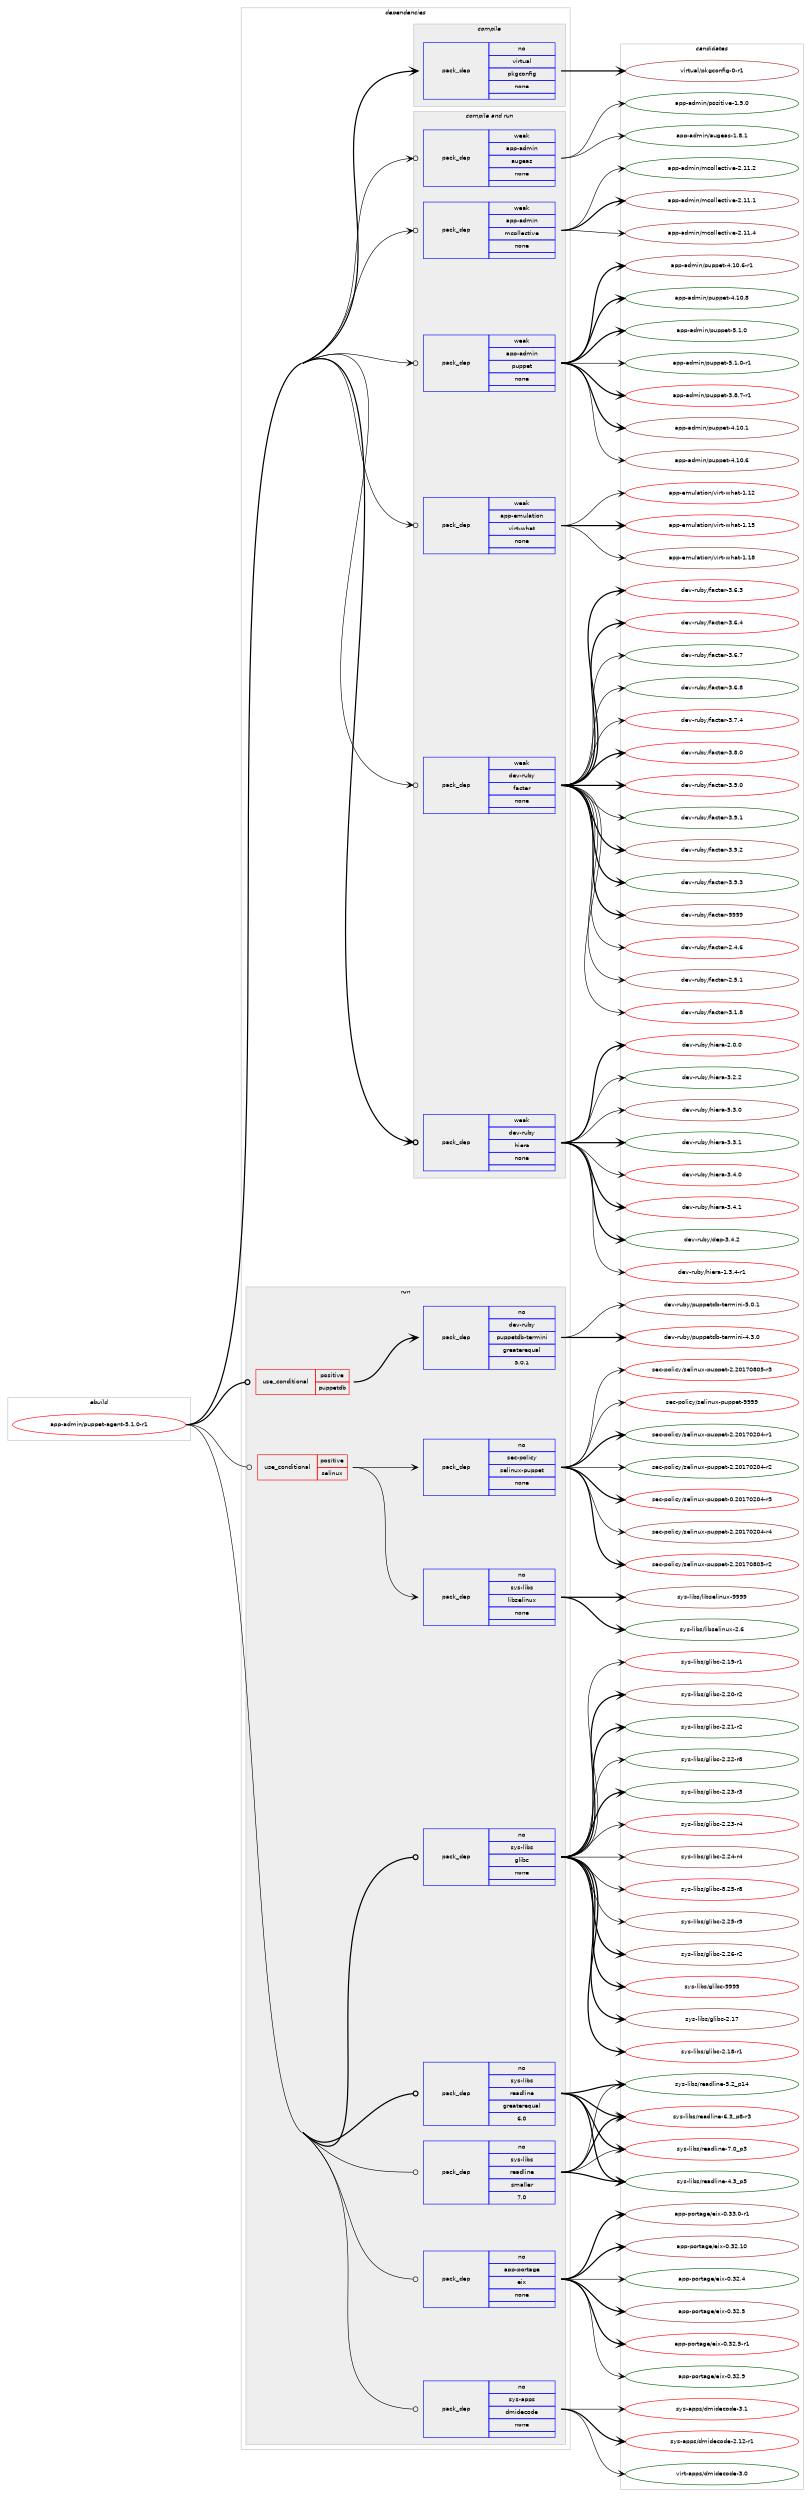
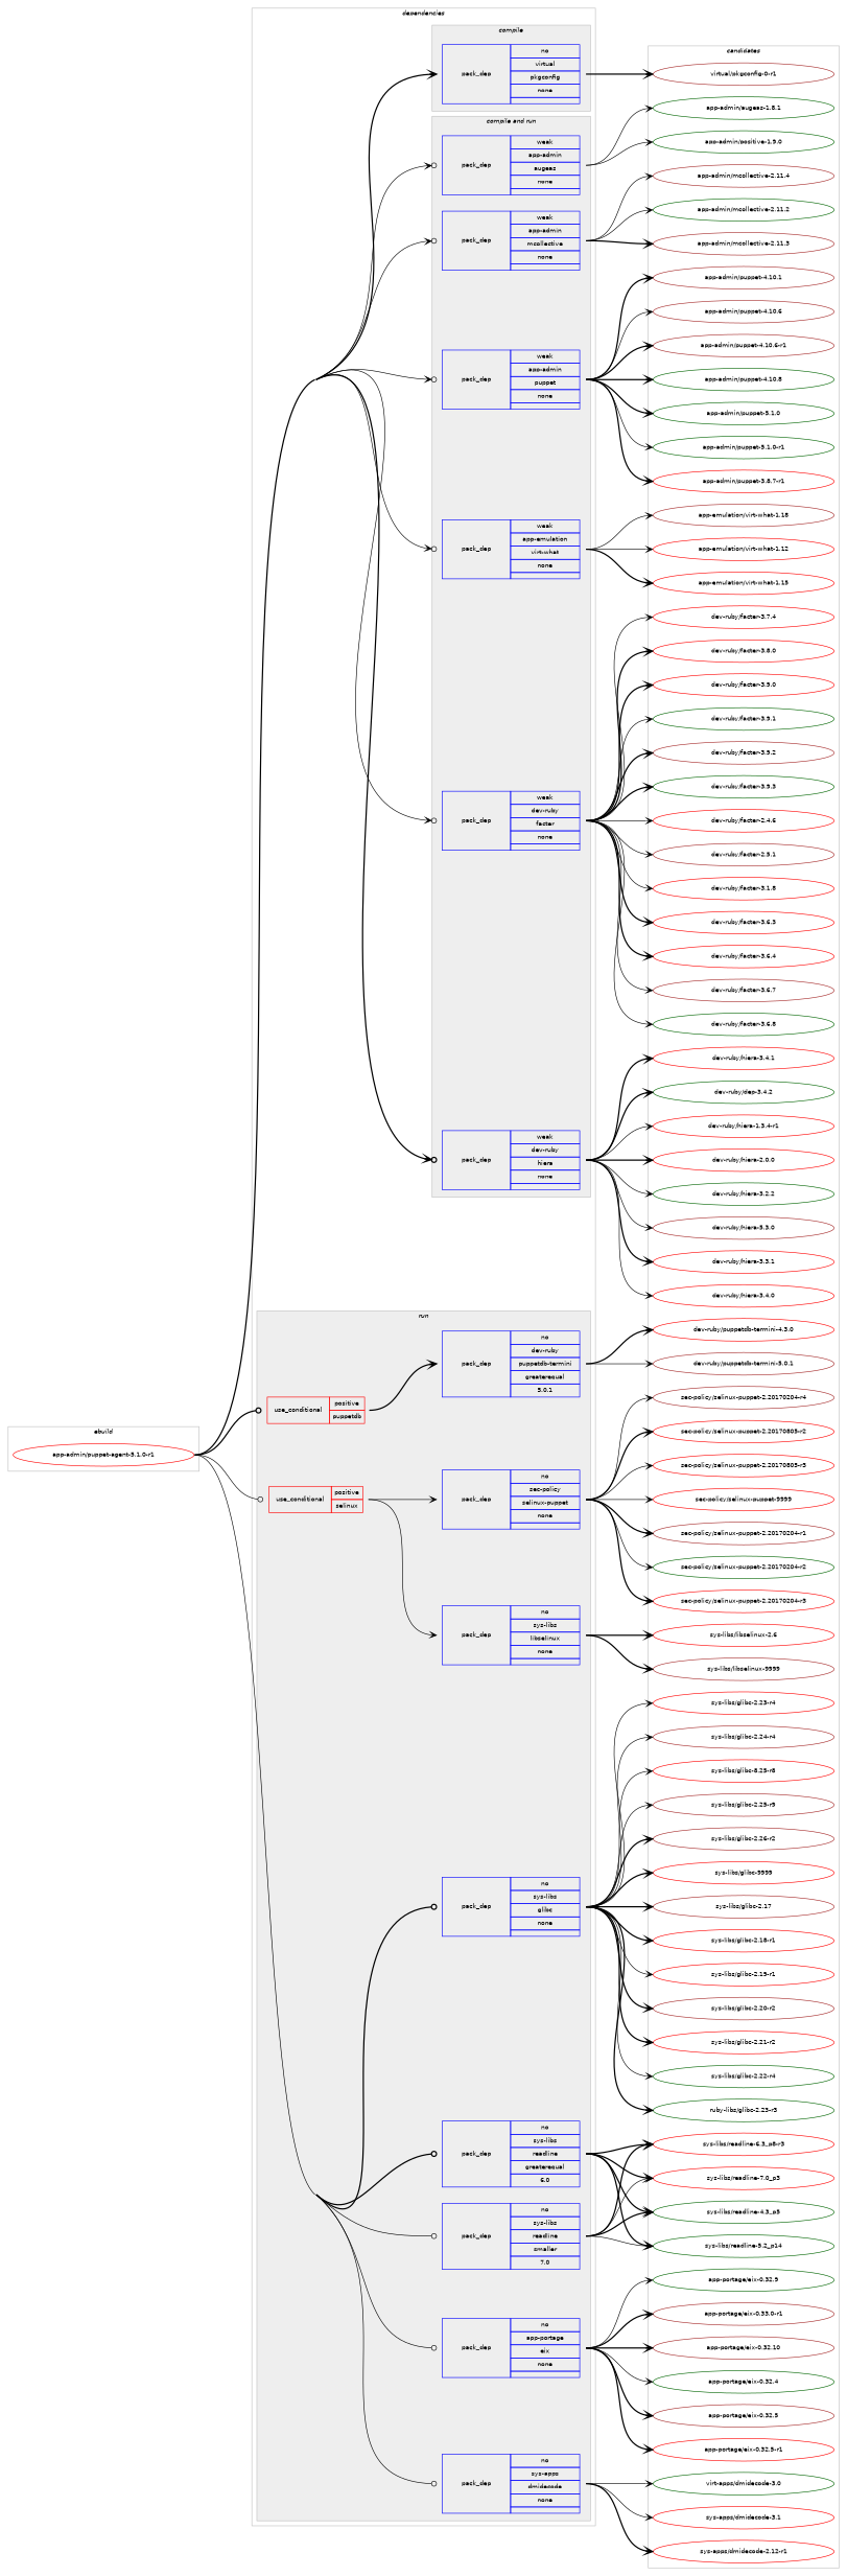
  digraph {
    compound=true
    concentrate=true
    fontname=Helvetica
    fontsize=10
    newrank=true
    rankdir=LR
    ranksep=1.5
    node [color=red fontname=Helvetica fontsize=10]
    edge [arrowhead=vee headport=w style=bold tailport=e weight=100]
    n1 [label="app-admin/puppet-agent-5.1.0-r1" width=4]
    n2 [color=blue label=<<TABLE BORDER="0" CELLBORDER="1" CELLSPACING="0" CELLPADDING="4" WIDTH="220"><TR><TD ROWSPAN="6" CELLPADDING="30">pack_dep</TD></TR><TR><TD WIDTH="110">no</TD></TR><TR><TD>virtual</TD></TR><TR><TD>pkgconfig</TD></TR><TR><TD>none</TD></TR><TR><TD></TD></TR></TABLE>> shape=none]
    n3 [color=blue label=<<TABLE BORDER="0" CELLBORDER="1" CELLSPACING="0" CELLPADDING="4" WIDTH="220"><TR><TD ROWSPAN="6" CELLPADDING="30">pack_dep</TD></TR><TR><TD WIDTH="110">weak</TD></TR><TR><TD>app-admin</TD></TR><TR><TD>augeas</TD></TR><TR><TD>none</TD></TR><TR><TD></TD></TR></TABLE>> shape=none]
    n4 [color=blue label=<<TABLE BORDER="0" CELLBORDER="1" CELLSPACING="0" CELLPADDING="4" WIDTH="220"><TR><TD ROWSPAN="6" CELLPADDING="30">pack_dep</TD></TR><TR><TD WIDTH="110">weak</TD></TR><TR><TD>app-admin</TD></TR><TR><TD>mcollective</TD></TR><TR><TD>none</TD></TR><TR><TD></TD></TR></TABLE>> shape=none]
    n5 [color=blue label=<<TABLE BORDER="0" CELLBORDER="1" CELLSPACING="0" CELLPADDING="4" WIDTH="220"><TR><TD ROWSPAN="6" CELLPADDING="30">pack_dep</TD></TR><TR><TD WIDTH="110">weak</TD></TR><TR><TD>app-admin</TD></TR><TR><TD>puppet</TD></TR><TR><TD>none</TD></TR><TR><TD></TD></TR></TABLE>> shape=none]
    n6 [color=blue label=<<TABLE BORDER="0" CELLBORDER="1" CELLSPACING="0" CELLPADDING="4" WIDTH="220"><TR><TD ROWSPAN="6" CELLPADDING="30">pack_dep</TD></TR><TR><TD WIDTH="110">weak</TD></TR><TR><TD>app-emulation</TD></TR><TR><TD>virt-what</TD></TR><TR><TD>none</TD></TR><TR><TD></TD></TR></TABLE>> shape=none]
    n7 [color=blue label=<<TABLE BORDER="0" CELLBORDER="1" CELLSPACING="0" CELLPADDING="4" WIDTH="220"><TR><TD ROWSPAN="6" CELLPADDING="30">pack_dep</TD></TR><TR><TD WIDTH="110">weak</TD></TR><TR><TD>dev-ruby</TD></TR><TR><TD>facter</TD></TR><TR><TD>none</TD></TR><TR><TD></TD></TR></TABLE>> shape=none]
    n8 [color=blue label=<<TABLE BORDER="0" CELLBORDER="1" CELLSPACING="0" CELLPADDING="4" WIDTH="220"><TR><TD ROWSPAN="6" CELLPADDING="30">pack_dep</TD></TR><TR><TD WIDTH="110">weak</TD></TR><TR><TD>dev-ruby</TD></TR><TR><TD>hiera</TD></TR><TR><TD>none</TD></TR><TR><TD></TD></TR></TABLE>> shape=none]
    n9 [color=blue label=<<TABLE BORDER="0" CELLBORDER="1" CELLSPACING="0" CELLPADDING="4" WIDTH="220"><TR><TD ROWSPAN="6" CELLPADDING="30">pack_dep</TD></TR><TR><TD WIDTH="110">no</TD></TR><TR><TD>dev-ruby</TD></TR><TR><TD>puppetdb-termini</TD></TR><TR><TD>greaterequal</TD></TR><TR><TD>5.0.1</TD></TR></TABLE>> shape=none]
    n10 [label=<<TABLE BORDER="0" CELLBORDER="1" CELLSPACING="0" CELLPADDING="4"><TR><TD ROWSPAN="3" CELLPADDING="10">use_conditional</TD></TR><TR><TD>positive</TD></TR><TR><TD>puppetdb</TD></TR></TABLE>> shape=none]
    n11 [color=blue label=<<TABLE BORDER="0" CELLBORDER="1" CELLSPACING="0" CELLPADDING="4" WIDTH="220"><TR><TD ROWSPAN="6" CELLPADDING="30">pack_dep</TD></TR><TR><TD WIDTH="110">no</TD></TR><TR><TD>sys-libs</TD></TR><TR><TD>libselinux</TD></TR><TR><TD>none</TD></TR><TR><TD></TD></TR></TABLE>> shape=none]
    n12 [color=blue label=<<TABLE BORDER="0" CELLBORDER="1" CELLSPACING="0" CELLPADDING="4" WIDTH="220"><TR><TD ROWSPAN="6" CELLPADDING="30">pack_dep</TD></TR><TR><TD WIDTH="110">no</TD></TR><TR><TD>sec-policy</TD></TR><TR><TD>selinux-puppet</TD></TR><TR><TD>none</TD></TR><TR><TD></TD></TR></TABLE>> shape=none]
    n13 [label=<<TABLE BORDER="0" CELLBORDER="1" CELLSPACING="0" CELLPADDING="4"><TR><TD ROWSPAN="3" CELLPADDING="10">use_conditional</TD></TR><TR><TD>positive</TD></TR><TR><TD>selinux</TD></TR></TABLE>> shape=none]
    n14 [color=blue label=<<TABLE BORDER="0" CELLBORDER="1" CELLSPACING="0" CELLPADDING="4" WIDTH="220"><TR><TD ROWSPAN="6" CELLPADDING="30">pack_dep</TD></TR><TR><TD WIDTH="110">no</TD></TR><TR><TD>app-portage</TD></TR><TR><TD>eix</TD></TR><TR><TD>none</TD></TR><TR><TD></TD></TR></TABLE>> shape=none]
    n15 [color=blue label=<<TABLE BORDER="0" CELLBORDER="1" CELLSPACING="0" CELLPADDING="4" WIDTH="220"><TR><TD ROWSPAN="6" CELLPADDING="30">pack_dep</TD></TR><TR><TD WIDTH="110">no</TD></TR><TR><TD>sys-apps</TD></TR><TR><TD>dmidecode</TD></TR><TR><TD>none</TD></TR><TR><TD></TD></TR></TABLE>> shape=none]
    n16 [color=blue label=<<TABLE BORDER="0" CELLBORDER="1" CELLSPACING="0" CELLPADDING="4" WIDTH="220"><TR><TD ROWSPAN="6" CELLPADDING="30">pack_dep</TD></TR><TR><TD WIDTH="110">no</TD></TR><TR><TD>sys-libs</TD></TR><TR><TD>glibc</TD></TR><TR><TD>none</TD></TR><TR><TD></TD></TR></TABLE>> shape=none]
    n17 [color=blue label=<<TABLE BORDER="0" CELLBORDER="1" CELLSPACING="0" CELLPADDING="4" WIDTH="220"><TR><TD ROWSPAN="6" CELLPADDING="30">pack_dep</TD></TR><TR><TD WIDTH="110">no</TD></TR><TR><TD>sys-libs</TD></TR><TR><TD>readline</TD></TR><TR><TD>greaterequal</TD></TR><TR><TD>6.0</TD></TR></TABLE>> shape=none]
    n18 [color=blue label=<<TABLE BORDER="0" CELLBORDER="1" CELLSPACING="0" CELLPADDING="4" WIDTH="220"><TR><TD ROWSPAN="6" CELLPADDING="30">pack_dep</TD></TR><TR><TD WIDTH="110">no</TD></TR><TR><TD>sys-libs</TD></TR><TR><TD>readline</TD></TR><TR><TD>smaller</TD></TR><TR><TD>7.0</TD></TR></TABLE>> shape=none]
    n19 [color=brown label="virtual/pkgconfig-0-r1" width=4]
    n20 [color=darkgreen label="app-admin/augeas-1.8.1" width=4]
    n21 [color=darkgreen label="app-admin/positive-1.9.0" width=4]
    n22 [color=darkgreen label="app-admin/mcollective-2.11.2" width=4]
-   n23 [color=brown label="app-admin/mcollective-2.11.1" width=4]
+   n23 [color=brown label="app-admin/mcollective-2.11.3" width=4]
    n24 [color=brown label="app-admin/mcollective-2.11.4" width=4]
    n25 [label="app-admin/puppet-3.8.7-r1" width=4]
    n26 [color=brown label="app-admin/puppet-4.10.1" width=4]
    n27 [color=brown label="app-admin/puppet-4.10.6" width=4]
    n28 [color=brown label="app-admin/puppet-4.10.6-r1" width=4]
    n29 [color=darkgreen label="app-admin/puppet-4.10.8" width=4]
    n30 [color=darkgreen label="app-admin/puppet-5.1.0" width=4]
    n31 [color=darkgreen label="app-admin/puppet-5.1.0-r1" width=4]
    n32 [label="app-emulation/virt-what-1.12" width=4]
    n33 [label="app-emulation/virt-what-1.15" width=4]
    n34 [color=brown label="app-emulation/virt-what-1.18" width=4]
    n35 [label="dev-ruby/facter-2.4.6" width=4]
    n36 [color=brown label="dev-ruby/facter-2.5.1" width=4]
    n37 [label="dev-ruby/facter-3.1.8" width=4]
    n38 [label="dev-ruby/facter-3.6.3" width=4]
    n39 [label="dev-ruby/facter-3.6.4" width=4]
-   n40 [color=darkgreen label="dev-ruby/facter-3.6.7" width=4]
+   n40 [color=brown label="dev-ruby/facter-3.6.7" width=4]
    n41 [color=darkgreen label="dev-ruby/facter-3.6.8" width=4]
    n42 [label="dev-ruby/facter-3.7.4" width=4]
    n43 [label="dev-ruby/facter-3.8.0" width=4]
    n44 [label="dev-ruby/facter-3.9.0" width=4]
    n45 [color=darkgreen label="dev-ruby/facter-3.9.1" width=4]
    n46 [color=brown label="dev-ruby/facter-3.9.2" width=4]
    n47 [color=darkgreen label="dev-ruby/facter-3.9.3" width=4]
-   n48 [color=brown label="dev-ruby/facter-9999" width=4]
    n49 [label="dev-ruby/hiera-1.3.4-r1" width=4]
    n50 [label="dev-ruby/hiera-2.0.0" width=4]
    n51 [color=darkgreen label="dev-ruby/hiera-3.2.2" width=4]
    n52 [color=brown label="dev-ruby/hiera-5.3.0" width=4]
-   n53 [color=darkgreen label="dev-ruby/hiera-3.3.1" width=4]
+   n53 [label="dev-ruby/hiera-3.3.1" width=4]
    n54 [label="dev-ruby/hiera-3.4.0" width=4]
    n55 [label="dev-ruby/hiera-3.4.1" width=4]
    n56 [color=darkgreen label="dev-ruby/dep-3.4.2" width=4]
    n57 [label="dev-ruby/puppetdb-termini-4.3.0" width=4]
    n58 [color=brown label="dev-ruby/puppetdb-termini-5.0.1" width=4]
-   n59 [color=darkgreen label="sys-libs/libselinux-2.6" width=4]
+   n59 [label="sys-libs/libselinux-2.6" width=4]
    n60 [color=brown label="sys-libs/libselinux-9999" width=4]
-   n61 [color=darkgreen label="sec-policy/selinux-puppet-2.20170204-r1" width=4]
+   n61 [color=brown label="sec-policy/selinux-puppet-2.20170204-r1" width=4]
    n62 [color=darkgreen label="sec-policy/selinux-puppet-2.20170204-r2" width=4]
-   n63 [label="sec-policy/selinux-puppet-0.20170204-r3" width=4]
+   n63 [label="sec-policy/selinux-puppet-2.20170204-r3" width=4]
    n64 [color=brown label="sec-policy/selinux-puppet-2.20170204-r4" width=4]
    n65 [label="sec-policy/selinux-puppet-2.20170805-r2" width=4]
    n66 [label="sec-policy/selinux-puppet-2.20170805-r3" width=4]
    n67 [label="sec-policy/selinux-puppet-9999" width=4]
    n68 [color=brown label="app-portage/eix-0.32.10" width=4]
    n69 [color=darkgreen label="app-portage/eix-0.32.4" width=4]
    n70 [color=brown label="app-portage/eix-0.32.5" width=4]
    n71 [label="app-portage/eix-0.32.5-r1" width=4]
    n72 [color=darkgreen label="app-portage/eix-0.32.9" width=4]
    n73 [color=brown label="app-portage/eix-0.33.0-r1" width=4]
    n74 [label="sys-apps/dmidecode-2.12-r1" width=4]
    n75 [color=darkgreen label="virt-apps/dmidecode-3.0" width=4]
    n76 [label="sys-apps/dmidecode-3.1" width=4]
    n77 [color=brown label="sys-libs/glibc-2.17" width=4]
    n78 [label="sys-libs/glibc-2.18-r1" width=4]
    n79 [label="sys-libs/glibc-2.19-r1" width=4]
    n80 [color=brown label="sys-libs/glibc-2.20-r2" width=4]
-   n81 [color=darkgreen label="sys-libs/glibc-2.21-r2" width=4]
-   n82 [color=darkgreen label="sys-libs/glibc-2.22-r8" width=4]
-   n83 [color=darkgreen label="sys-libs/glibc-2.23-r3" width=4]
+   n81 [label="sys-libs/glibc-2.21-r2" width=4]
+   n82 [color=darkgreen label="sys-libs/glibc-2.22-r4" width=4]
+   n83 [color=darkgreen label="ruby-libs/glibc-2.23-r3" width=4]
    n84 [label="sys-libs/glibc-2.23-r4" width=4]
    n85 [color=brown label="sys-libs/glibc-2.24-r4" width=4]
    n86 [label="sys-libs/glibc-8.25-r8" width=4]
    n87 [color=brown label="sys-libs/glibc-2.25-r9" width=4]
    n88 [color=brown label="sys-libs/glibc-2.26-r2" width=4]
    n89 [label="sys-libs/glibc-9999" width=4]
    n90 [color=darkgreen label="sys-libs/readline-4.3_p5" width=4]
    n91 [color=darkgreen label="sys-libs/readline-5.2_p14" width=4]
    n92 [label="sys-libs/readline-6.3_p8-r3" width=4]
    n93 [label="sys-libs/readline-7.0_p3" width=4]
    subgraph cluster_1 {
      color=gray
      label=<<i>ebuild</i>>
      rank=same
      n1
    }
    subgraph cluster_2 {
      color=gray
      label=<<i>dependencies</i>>
      subgraph cluster_3 {
        color=gray
        fillcolor="#eeeeee"
        label=<<i>compile</i>>
        style=filled
        subgraph sub_4 {
          color=gray
          fillcolor="#eeeeee"
          label=<<i>compile</i>>
          style=filled
          n2
        }
      }
      subgraph cluster_5 {
        color=gray
        fillcolor="#eeeeee"
        label=<<i>compile and run</i>>
        style=filled
        subgraph sub_6 {
          color=gray
          fillcolor="#eeeeee"
          label=<<i>compile and run</i>>
          style=filled
          n3
        }
        subgraph sub_7 {
          color=gray
          fillcolor="#eeeeee"
          label=<<i>compile and run</i>>
          style=filled
          n4
        }
        subgraph sub_8 {
          color=gray
          fillcolor="#eeeeee"
          label=<<i>compile and run</i>>
          style=filled
          n5
        }
        subgraph sub_9 {
          color=gray
          fillcolor="#eeeeee"
          label=<<i>compile and run</i>>
          style=filled
          n6
        }
        subgraph sub_10 {
          color=gray
          fillcolor="#eeeeee"
          label=<<i>compile and run</i>>
          style=filled
          n7
        }
        subgraph sub_11 {
          color=gray
          fillcolor="#eeeeee"
          label=<<i>compile and run</i>>
          style=filled
          n8
        }
      }
      subgraph cluster_12 {
        color=gray
        fillcolor="#eeeeee"
        label=<<i>run</i>>
        style=filled
        subgraph sub_13 {
          color=gray
          fillcolor="#eeeeee"
          label=<<i>run</i>>
          style=filled
          n10
          subgraph sub_14 {
            color=gray
            fillcolor="#eeeeee"
            label=<<i>run</i>>
            style=filled
            n9
          }
        }
        subgraph sub_15 {
          color=gray
          fillcolor="#eeeeee"
          label=<<i>run</i>>
          style=filled
          n13
          subgraph sub_16 {
            color=gray
            fillcolor="#eeeeee"
            label=<<i>run</i>>
            style=filled
            n11
          }
          subgraph sub_17 {
            color=gray
            fillcolor="#eeeeee"
            label=<<i>run</i>>
            style=filled
            n12
          }
        }
        subgraph sub_18 {
          color=gray
          fillcolor="#eeeeee"
          label=<<i>run</i>>
          style=filled
          n14
        }
        subgraph sub_19 {
          color=gray
          fillcolor="#eeeeee"
          label=<<i>run</i>>
          style=filled
          n15
        }
        subgraph sub_20 {
          color=gray
          fillcolor="#eeeeee"
          label=<<i>run</i>>
          style=filled
          n16
        }
        subgraph sub_21 {
          color=gray
          fillcolor="#eeeeee"
          label=<<i>run</i>>
          style=filled
          n17
        }
        subgraph sub_22 {
          color=gray
          fillcolor="#eeeeee"
          label=<<i>run</i>>
          style=filled
          n18
        }
      }
    }
    subgraph cluster_23 {
      color=gray
      label=<<i>candidates</i>>
      rank=same
      subgraph sub_24 {
        color=black
        label=<<i>candidates</i>>
        nodesep=1
        rank=same
        n19
      }
      subgraph sub_25 {
        color=black
        label=<<i>candidates</i>>
        nodesep=1
        rank=same
        n20
        n21
      }
      subgraph sub_26 {
        color=black
        label=<<i>candidates</i>>
        nodesep=1
        rank=same
        n22
        n23
        n24
      }
      subgraph sub_27 {
        color=black
        label=<<i>candidates</i>>
        nodesep=1
        rank=same
        n25
        n26
        n27
        n28
        n29
        n30
        n31
      }
      subgraph sub_28 {
        color=black
        label=<<i>candidates</i>>
        nodesep=1
        rank=same
        n32
        n33
        n34
      }
      subgraph sub_29 {
        color=black
        label=<<i>candidates</i>>
        nodesep=1
        rank=same
        n35
        n36
        n37
        n38
        n39
        n40
        n41
        n42
        n43
        n44
        n45
        n46
        n47
-       n48
      }
      subgraph sub_30 {
        color=black
        label=<<i>candidates</i>>
        nodesep=1
        rank=same
        n49
        n50
        n51
        n52
        n53
        n54
        n55
        n56
      }
      subgraph sub_31 {
        color=black
        label=<<i>candidates</i>>
        nodesep=1
        rank=same
        n57
        n58
      }
      subgraph sub_32 {
        color=black
        label=<<i>candidates</i>>
        nodesep=1
        rank=same
        n59
        n60
      }
      subgraph sub_33 {
        color=black
        label=<<i>candidates</i>>
        nodesep=1
        rank=same
        n61
        n62
        n63
        n64
        n65
        n66
        n67
      }
      subgraph sub_34 {
        color=black
        label=<<i>candidates</i>>
        nodesep=1
        rank=same
        n68
        n69
        n70
        n71
        n72
        n73
      }
      subgraph sub_35 {
        color=black
        label=<<i>candidates</i>>
        nodesep=1
        rank=same
        n74
        n75
        n76
      }
      subgraph sub_36 {
        color=black
        label=<<i>candidates</i>>
        nodesep=1
        rank=same
        n77
        n78
        n79
        n80
        n81
        n82
        n83
        n84
        n85
        n86
        n87
        n88
        n89
      }
      subgraph sub_37 {
        color=black
        label=<<i>candidates</i>>
        nodesep=1
        rank=same
        n90
        n91
        n92
        n93
      }
      subgraph sub_38 {
        color=black
        label=<<i>candidates</i>>
        nodesep=1
        rank=same
        n90
        n91
        n92
        n93
      }
    }
    n1 -> n2 [weight=20]
    n1 -> n3 [arrowhead=odotvee style=solid weight=20]
    n1 -> n4 [arrowhead=odotvee style=solid weight=20]
    n1 -> n5 [arrowhead=odotvee style=solid weight=20]
    n1 -> n6 [arrowhead=odotvee style=solid weight=20]
    n1 -> n7 [arrowhead=odotvee style=solid weight=20]
    n1 -> n8 [arrowhead=odotvee weight=20]
    n1 -> n10 [arrowhead=odot weight=20]
    n1 -> n13 [arrowhead=odot style=solid weight=20]
    n1 -> n14 [arrowhead=odot style=solid weight=20]
    n1 -> n15 [arrowhead=odot style=solid weight=20]
    n1 -> n16 [arrowhead=odot weight=20]
    n1 -> n17 [arrowhead=odot weight=20]
    n1 -> n18 [arrowhead=odot style=solid weight=20]
    n2 -> n19
    n3 -> n20 [style=solid]
    n3 -> n21 [style=solid]
    n4 -> n22 [style=solid]
    n4 -> n23
    n4 -> n24 [style=solid]
    n5 -> n25
    n5 -> n26
    n5 -> n27 [style=solid]
    n5 -> n28
    n5 -> n29
    n5 -> n30
    n5 -> n31 [style=solid]
    n6 -> n32 [style=solid]
    n6 -> n33
    n6 -> n34 [style=solid]
    n7 -> n35 [style=solid]
    n7 -> n36 [style=solid]
    n7 -> n37 [style=solid]
    n7 -> n38
    n7 -> n39
    n7 -> n40 [style=solid]
    n7 -> n41 [style=solid]
    n7 -> n42 [style=solid]
    n7 -> n43
    n7 -> n44
    n7 -> n45 [style=solid]
    n7 -> n46
    n7 -> n47
-   n7 -> n48
    n8 -> n49 [style=solid]
    n8 -> n50
    n8 -> n51 [style=solid]
    n8 -> n52 [style=solid]
    n8 -> n53
    n8 -> n54 [style=solid]
    n8 -> n55
    n8 -> n56
    n9 -> n57
    n9 -> n58 [style=solid]
    n10 -> n9 [weight=20]
    n11 -> n59
    n11 -> n60
    n12 -> n61
    n12 -> n62 [style=solid]
    n12 -> n63
    n12 -> n64 [style=solid]
    n12 -> n65
    n12 -> n66 [style=solid]
    n12 -> n67 [style=solid]
    n13 -> n11 [style=solid weight=20]
    n13 -> n12 [style=solid weight=20]
    n14 -> n68
    n14 -> n69 [style=solid]
    n14 -> n70
    n14 -> n71
    n14 -> n72 [style=solid]
    n14 -> n73
    n15 -> n74
    n15 -> n75 [style=solid]
    n15 -> n76 [style=solid]
    n16 -> n77
    n16 -> n78
    n16 -> n79 [style=solid]
    n16 -> n80
    n16 -> n81
    n16 -> n82 [style=solid]
    n16 -> n83
    n16 -> n84 [style=solid]
    n16 -> n85 [style=solid]
    n16 -> n86 [style=solid]
    n16 -> n87 [style=solid]
    n16 -> n88
    n16 -> n89
    n17 -> n90
    n17 -> n91
    n17 -> n92
    n17 -> n93
    n18 -> n90
    n18 -> n91 [style=solid]
    n18 -> n92
    n18 -> n93 [style=solid]
  }
